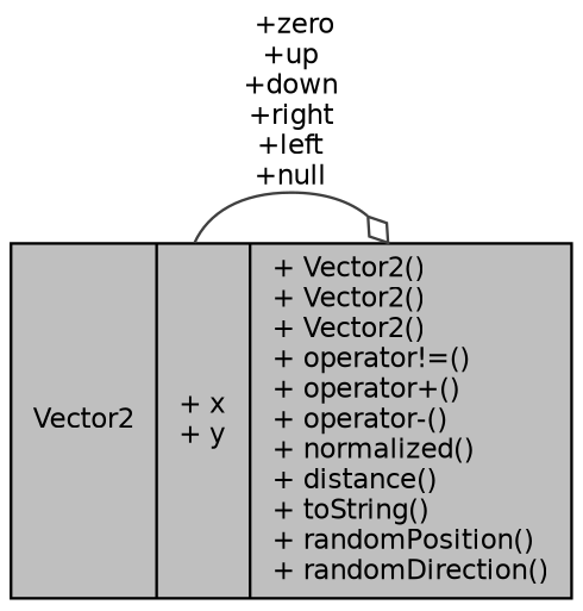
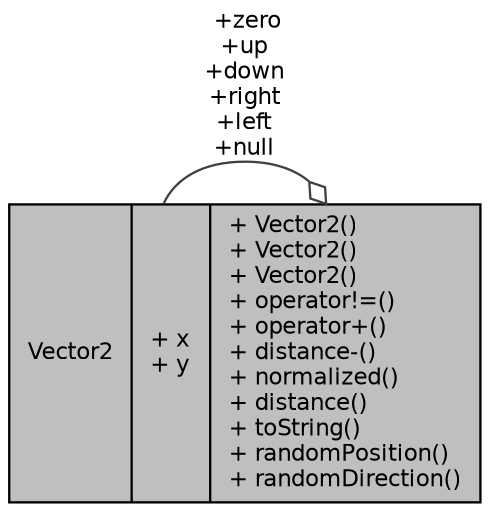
  digraph {
    rankdir=LR
-   n1 [color=black fillcolor=grey75 fontcolor=black fontname=Helvetica fontsize=10 height=0.2 label="{Vector2\n|+ x\l+ y\l|+ Vector2()\l+ Vector2()\l+ Vector2()\l+ operator!=()\l+ operator+()\l+ operator-()\l+ normalized()\l+ distance()\l+ toString()\l+ randomPosition()\l+ randomDirection()\l}" shape=record style=filled width=0.4]
+   n1 [color=black fillcolor=grey75 fontcolor=black fontname=Helvetica fontsize=10 height=0.2 label="{Vector2\n|+ x\l+ y\l|+ Vector2()\l+ Vector2()\l+ Vector2()\l+ operator!=()\l+ operator+()\l+ distance-()\l+ normalized()\l+ distance()\l+ toString()\l+ randomPosition()\l+ randomDirection()\l}" shape=record style=filled width=0.4]
    n1 -> n1 [arrowhead=odiamond color=grey25 fontname=Helvetica fontsize=10 label=" +zero\n+up\n+down\n+right\n+left\n+null" labelfontname=Helvetica labelfontsize=10 style=solid]
  }
